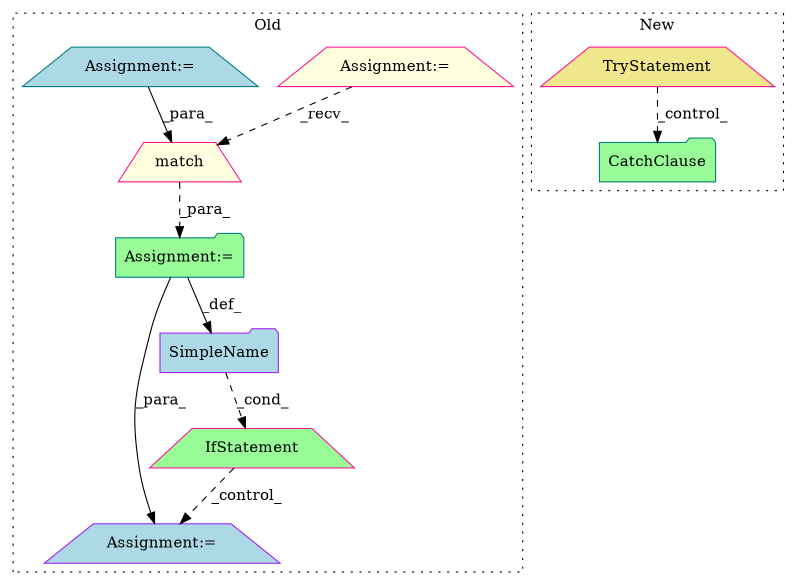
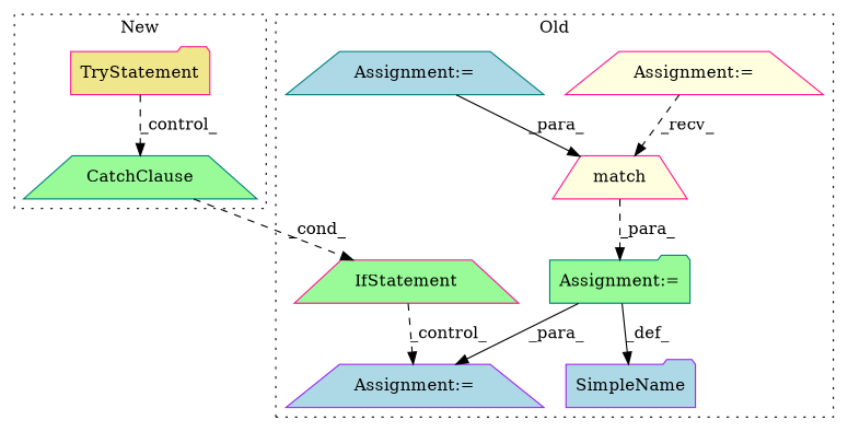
  digraph {
    node [a=7 color=deeppink fillcolor=palegreen l=1 shape=trapezium style=filled]
    edge [style=dashed]
    n1 [a=32 fillcolor=lightyellow l="6,1" label=match s="8186,8206"]
    n2 [fillcolor=lightyellow l=2 label="Assignment:=" s=6847]
    n3 [color=teal label="Assignment:=" s=8182 shape=folder]
    n4 [a=25 l="4,2" label=IfStatement s="8213,8223"]
    n5 [color=purple fillcolor=lightblue label="Assignment:=" s=8280]
    n6 [a=42 color=purple fillcolor=lightblue label=SimpleName shape=folder l=""]
    n7 [color=teal fillcolor=lightblue label="Assignment:=" s=8119]
-   n8 [a=12 color=teal l="11,2" label=CatchClause s="8050,8083" shape=folder]
-   n9 [a=54 fillcolor=khaki l=4 label=TryStatement s=7984]
+   n8 [a=12 color=teal l="11,2" label=CatchClause s="8050,8083"]
+   n9 [a=54 fillcolor=khaki l=4 label=TryStatement s=7984 shape=folder]
    subgraph cluster_1 {
      label=Old
      style=dotted
      n1
      n2
      n3
      n4
      n5
      n6
      n7
    }
    subgraph cluster_2 {
      label=New
      style=dotted
      n8
      n9
    }
    n1 -> n3 [label=_para_]
    n2 -> n1 [label=_recv_]
    n3 -> n5 [label=_para_ style=solid]
    n3 -> n6 [label=_def_ style=solid]
    n4 -> n5 [label=_control_]
-   n6 -> n4 [label=_cond_]
+   n8 -> n4 [label=_cond_]
    n7 -> n1 [label=_para_ style=solid]
    n9 -> n8 [label=_control_]
  }
